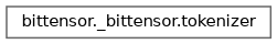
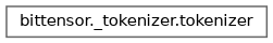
  digraph {
    rankdir=TB
-   n1 [color=grey40 fillcolor=white fontname=Helvetica fontsize=10 height=0.2 label="bittensor._bittensor.tokenizer" shape=box style=filled width=0.4]
+   n1 [color=grey40 fillcolor=white fontname=Helvetica fontsize=10 height=0.2 label="bittensor._tokenizer.tokenizer" shape=box style=filled width=0.4]
  }
